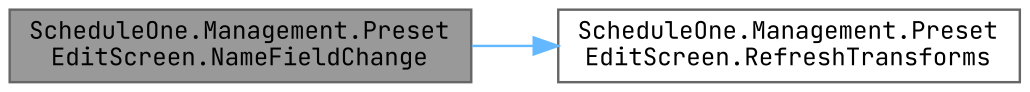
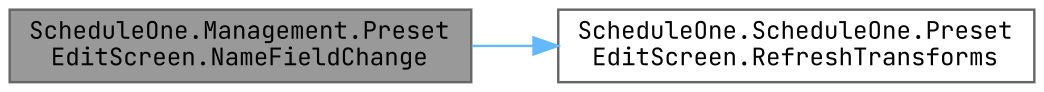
  digraph {
    rankdir=LR
    fontname="JetBrains Mono"
    node [fontname="JetBrains Mono" fontsize=10 shape=box style=filled]
    n1 [color=gray40 fillcolor=grey60 fontcolor=black height=0.2 label="ScheduleOne.Management.Preset\lEditScreen.NameFieldChange" width=0.4]
-   n2 [color=grey40 fillcolor=white height=0.2 label="ScheduleOne.Management.Preset\lEditScreen.RefreshTransforms" width=0.4]
+   n2 [color=grey40 fillcolor=white height=0.2 label="ScheduleOne.ScheduleOne.Preset\lEditScreen.RefreshTransforms" width=0.4]
    n1 -> n2 [color=steelblue1 fontname="JetBrains Mono" fontsize=10 labelfontname=Helvetica labelfontsize=10 style=solid]
  }
